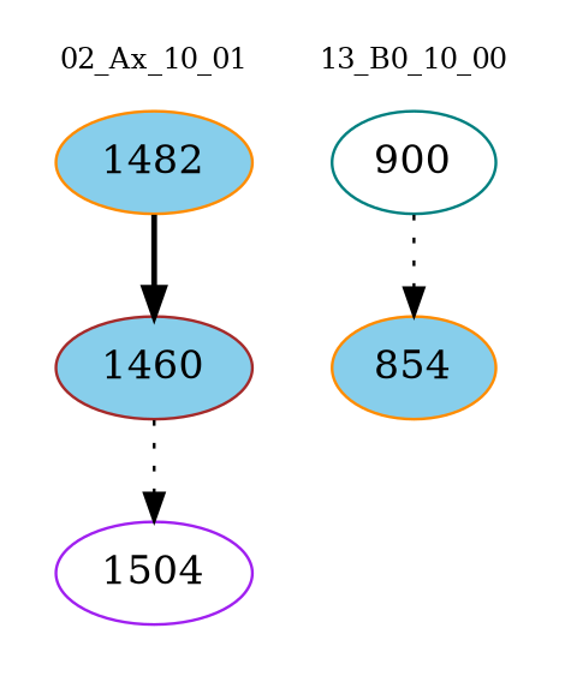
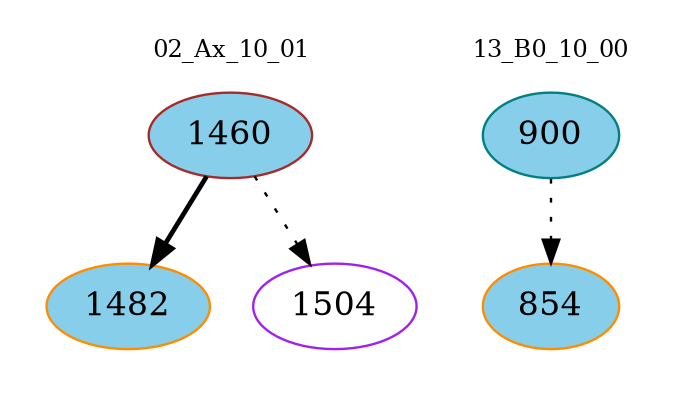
  digraph {
    node [color=darkorange fillcolor=skyblue style=filled]
    edge [color=black style=dotted]
    n1 [label=1482]
    n2 [color=brown label=1460]
    n3 [color=purple fillcolor=white label=1504]
-   n4 [color=teal fillcolor=white label=900]
+   n4 [color=teal label=900]
    n5 [label=854]
    subgraph cluster_1 {
      color=white
      fontsize=10
      label="02_Ax_10_01"
      n1
      n2
      n3
    }
    subgraph cluster_2 {
      color=white
      fontsize=10
      label="13_B0_10_00"
      n4
      n5
    }
-   n1 -> n2 [style=bold]
+   n2 -> n1 [style=bold]
    n2 -> n3
    n4 -> n5
  }
